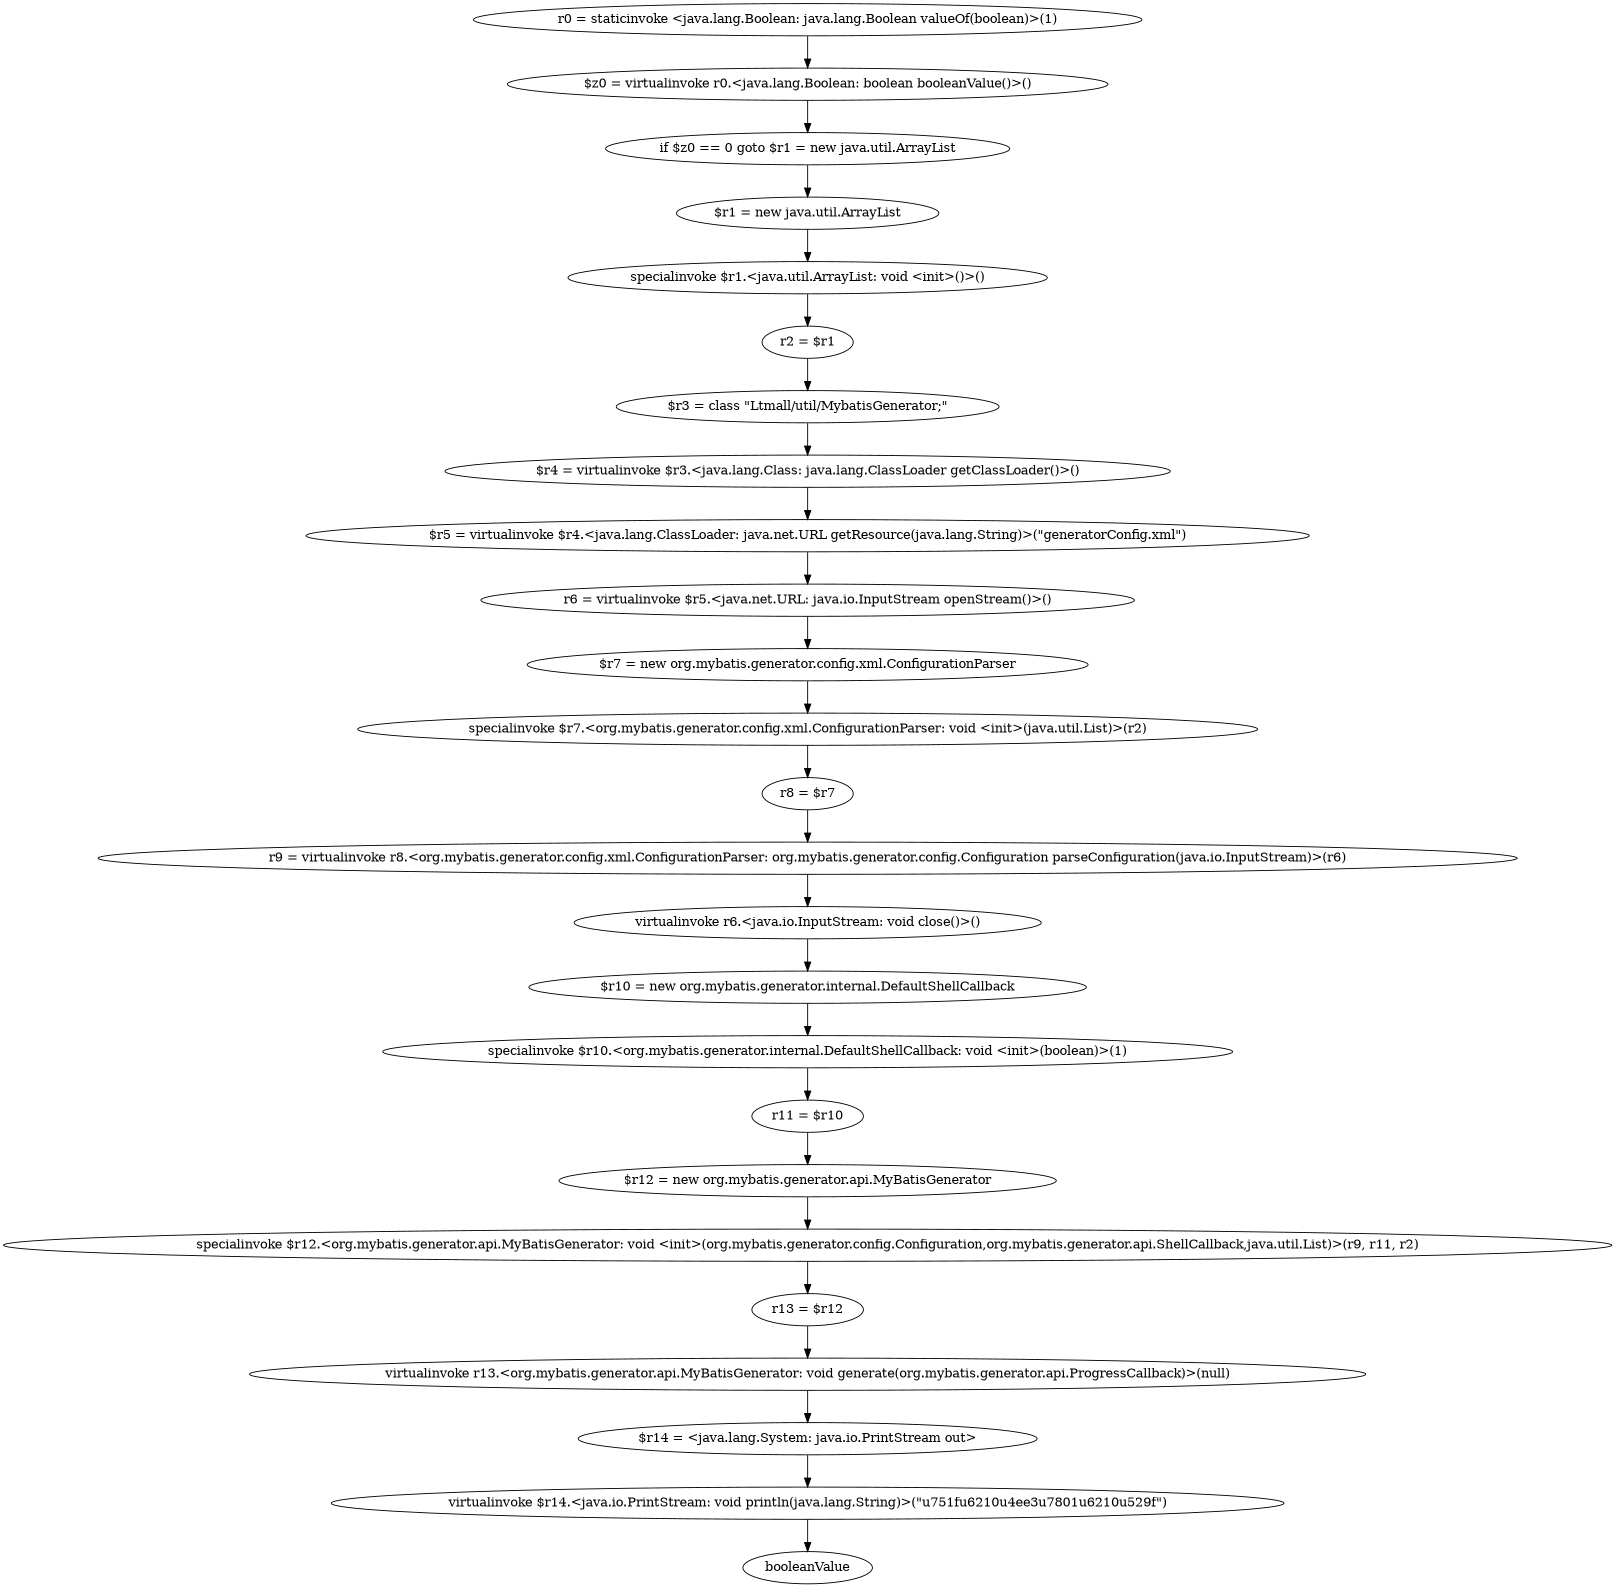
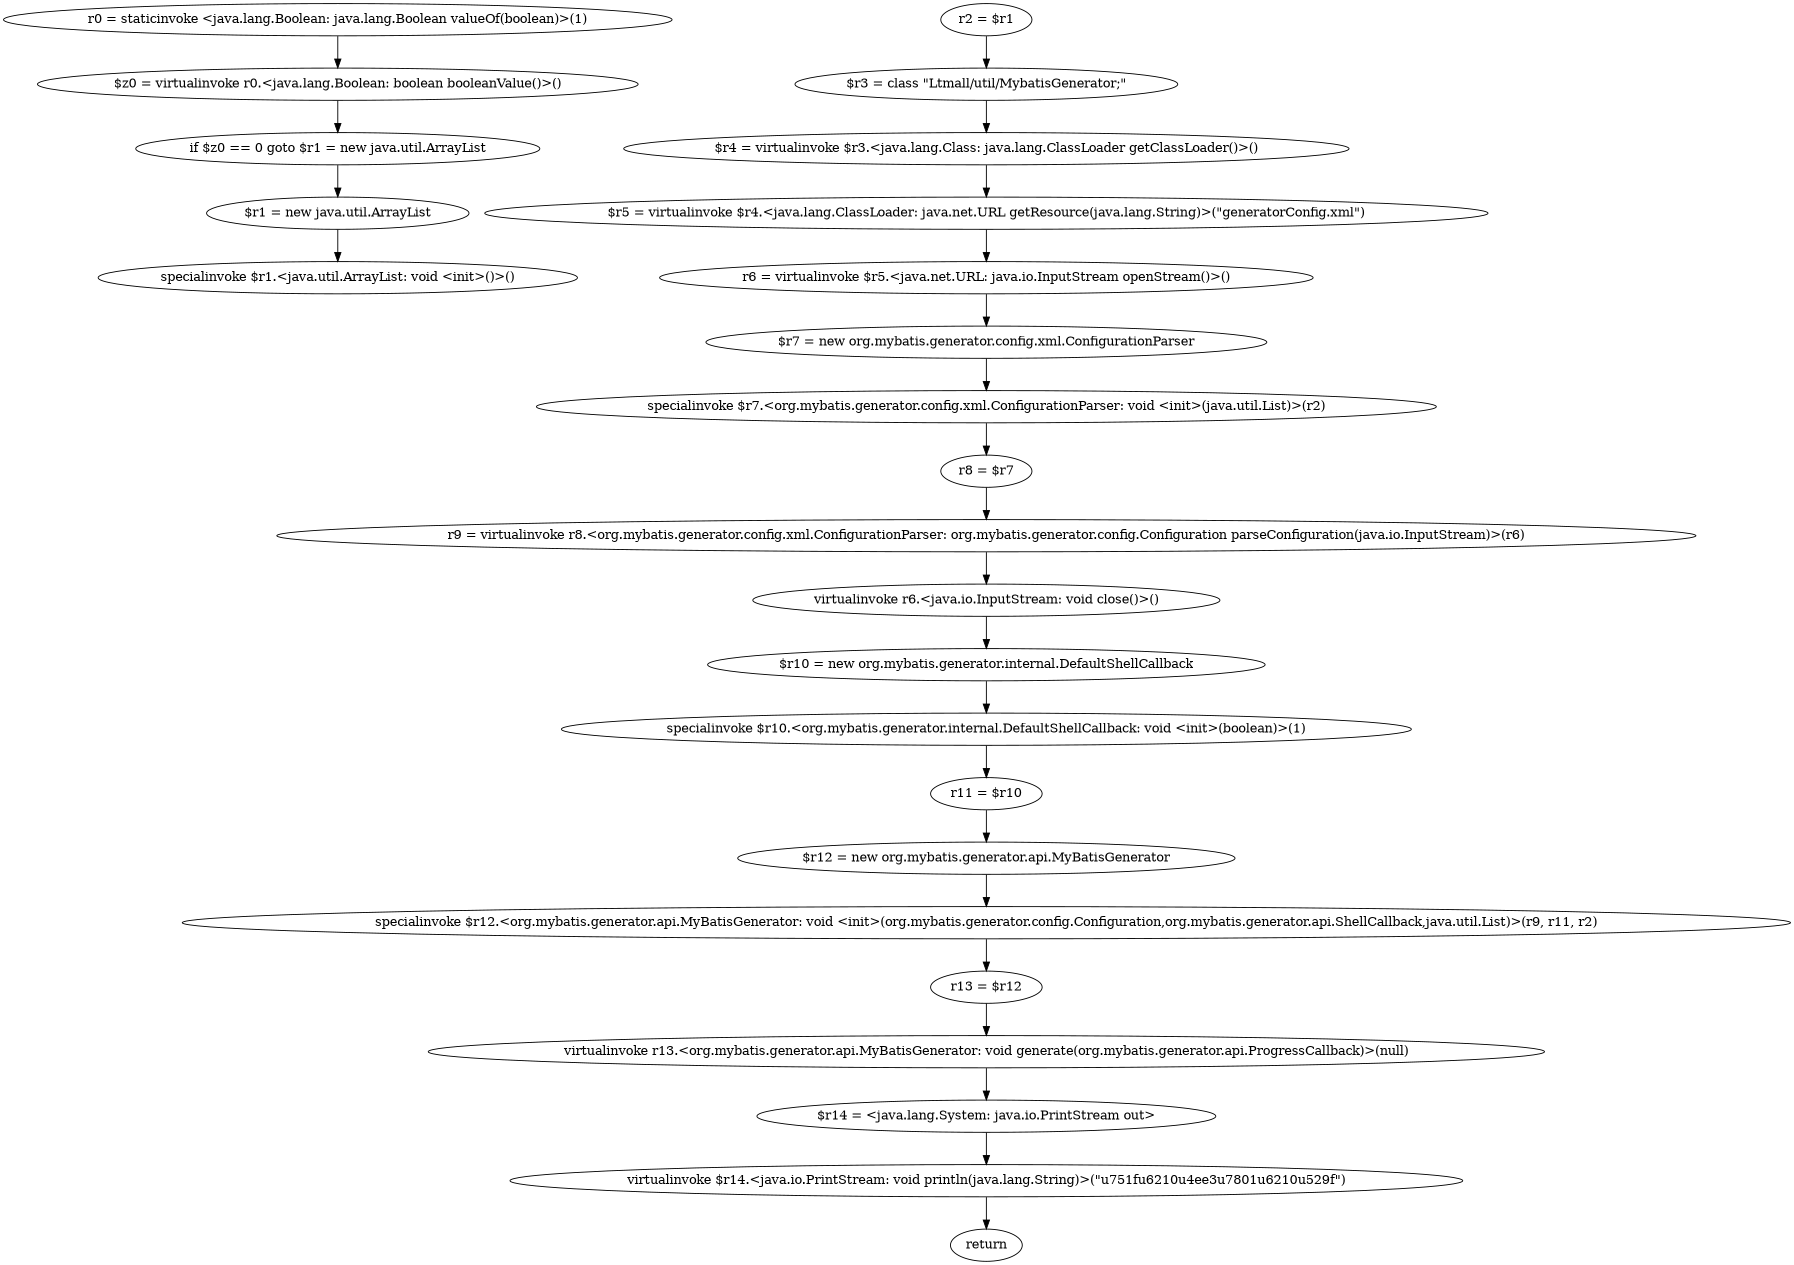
  digraph {
    "r0 = staticinvoke <java.lang.Boolean: java.lang.Boolean valueOf(boolean)>(1)"
    "$z0 = virtualinvoke r0.<java.lang.Boolean: boolean booleanValue()>()"
    "if $z0 == 0 goto $r1 = new java.util.ArrayList"
    "$r1 = new java.util.ArrayList"
    "specialinvoke $r1.<java.util.ArrayList: void <init>()>()"
    "r2 = $r1"
    "$r3 = class \"Ltmall/util/MybatisGenerator;\""
    "$r4 = virtualinvoke $r3.<java.lang.Class: java.lang.ClassLoader getClassLoader()>()"
    "$r5 = virtualinvoke $r4.<java.lang.ClassLoader: java.net.URL getResource(java.lang.String)>(\"generatorConfig.xml\")"
    "r6 = virtualinvoke $r5.<java.net.URL: java.io.InputStream openStream()>()"
    "$r7 = new org.mybatis.generator.config.xml.ConfigurationParser"
    "specialinvoke $r7.<org.mybatis.generator.config.xml.ConfigurationParser: void <init>(java.util.List)>(r2)"
    "r8 = $r7"
    "r9 = virtualinvoke r8.<org.mybatis.generator.config.xml.ConfigurationParser: org.mybatis.generator.config.Configuration parseConfiguration(java.io.InputStream)>(r6)"
    "virtualinvoke r6.<java.io.InputStream: void close()>()"
    "$r10 = new org.mybatis.generator.internal.DefaultShellCallback"
    "specialinvoke $r10.<org.mybatis.generator.internal.DefaultShellCallback: void <init>(boolean)>(1)"
    "r11 = $r10"
    "$r12 = new org.mybatis.generator.api.MyBatisGenerator"
    "specialinvoke $r12.<org.mybatis.generator.api.MyBatisGenerator: void <init>(org.mybatis.generator.config.Configuration,org.mybatis.generator.api.ShellCallback,java.util.List)>(r9, r11, r2)"
    "r13 = $r12"
    "virtualinvoke r13.<org.mybatis.generator.api.MyBatisGenerator: void generate(org.mybatis.generator.api.ProgressCallback)>(null)"
    "$r14 = <java.lang.System: java.io.PrintStream out>"
    "virtualinvoke $r14.<java.io.PrintStream: void println(java.lang.String)>(\"\u751f\u6210\u4ee3\u7801\u6210\u529f\")"
-   return [label=booleanValue]
+   return
    "r0 = staticinvoke <java.lang.Boolean: java.lang.Boolean valueOf(boolean)>(1)" -> "$z0 = virtualinvoke r0.<java.lang.Boolean: boolean booleanValue()>()"
    "$z0 = virtualinvoke r0.<java.lang.Boolean: boolean booleanValue()>()" -> "if $z0 == 0 goto $r1 = new java.util.ArrayList"
    "if $z0 == 0 goto $r1 = new java.util.ArrayList" -> "$r1 = new java.util.ArrayList"
    "$r1 = new java.util.ArrayList" -> "specialinvoke $r1.<java.util.ArrayList: void <init>()>()"
-   "specialinvoke $r1.<java.util.ArrayList: void <init>()>()" -> "r2 = $r1"
    "r2 = $r1" -> "$r3 = class \"Ltmall/util/MybatisGenerator;\""
    "$r3 = class \"Ltmall/util/MybatisGenerator;\"" -> "$r4 = virtualinvoke $r3.<java.lang.Class: java.lang.ClassLoader getClassLoader()>()"
    "$r4 = virtualinvoke $r3.<java.lang.Class: java.lang.ClassLoader getClassLoader()>()" -> "$r5 = virtualinvoke $r4.<java.lang.ClassLoader: java.net.URL getResource(java.lang.String)>(\"generatorConfig.xml\")"
    "$r5 = virtualinvoke $r4.<java.lang.ClassLoader: java.net.URL getResource(java.lang.String)>(\"generatorConfig.xml\")" -> "r6 = virtualinvoke $r5.<java.net.URL: java.io.InputStream openStream()>()"
    "r6 = virtualinvoke $r5.<java.net.URL: java.io.InputStream openStream()>()" -> "$r7 = new org.mybatis.generator.config.xml.ConfigurationParser"
    "$r7 = new org.mybatis.generator.config.xml.ConfigurationParser" -> "specialinvoke $r7.<org.mybatis.generator.config.xml.ConfigurationParser: void <init>(java.util.List)>(r2)"
    "specialinvoke $r7.<org.mybatis.generator.config.xml.ConfigurationParser: void <init>(java.util.List)>(r2)" -> "r8 = $r7"
    "r8 = $r7" -> "r9 = virtualinvoke r8.<org.mybatis.generator.config.xml.ConfigurationParser: org.mybatis.generator.config.Configuration parseConfiguration(java.io.InputStream)>(r6)"
    "r9 = virtualinvoke r8.<org.mybatis.generator.config.xml.ConfigurationParser: org.mybatis.generator.config.Configuration parseConfiguration(java.io.InputStream)>(r6)" -> "virtualinvoke r6.<java.io.InputStream: void close()>()"
    "virtualinvoke r6.<java.io.InputStream: void close()>()" -> "$r10 = new org.mybatis.generator.internal.DefaultShellCallback"
    "$r10 = new org.mybatis.generator.internal.DefaultShellCallback" -> "specialinvoke $r10.<org.mybatis.generator.internal.DefaultShellCallback: void <init>(boolean)>(1)"
    "specialinvoke $r10.<org.mybatis.generator.internal.DefaultShellCallback: void <init>(boolean)>(1)" -> "r11 = $r10"
    "r11 = $r10" -> "$r12 = new org.mybatis.generator.api.MyBatisGenerator"
    "$r12 = new org.mybatis.generator.api.MyBatisGenerator" -> "specialinvoke $r12.<org.mybatis.generator.api.MyBatisGenerator: void <init>(org.mybatis.generator.config.Configuration,org.mybatis.generator.api.ShellCallback,java.util.List)>(r9, r11, r2)"
    "specialinvoke $r12.<org.mybatis.generator.api.MyBatisGenerator: void <init>(org.mybatis.generator.config.Configuration,org.mybatis.generator.api.ShellCallback,java.util.List)>(r9, r11, r2)" -> "r13 = $r12"
    "r13 = $r12" -> "virtualinvoke r13.<org.mybatis.generator.api.MyBatisGenerator: void generate(org.mybatis.generator.api.ProgressCallback)>(null)"
    "virtualinvoke r13.<org.mybatis.generator.api.MyBatisGenerator: void generate(org.mybatis.generator.api.ProgressCallback)>(null)" -> "$r14 = <java.lang.System: java.io.PrintStream out>"
    "$r14 = <java.lang.System: java.io.PrintStream out>" -> "virtualinvoke $r14.<java.io.PrintStream: void println(java.lang.String)>(\"\u751f\u6210\u4ee3\u7801\u6210\u529f\")"
    "virtualinvoke $r14.<java.io.PrintStream: void println(java.lang.String)>(\"\u751f\u6210\u4ee3\u7801\u6210\u529f\")" -> return
  }
